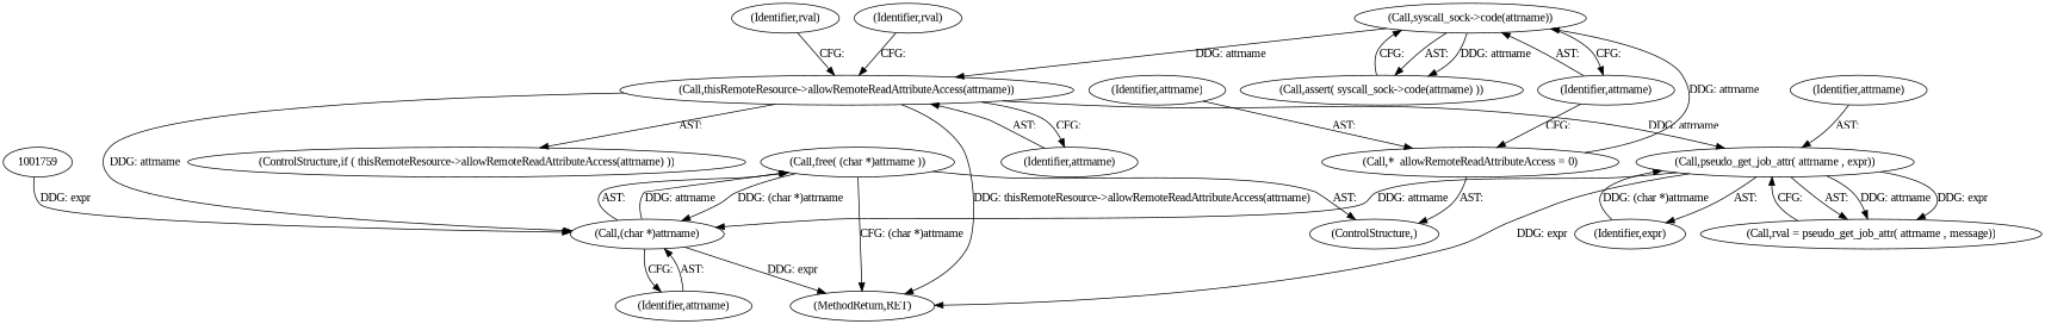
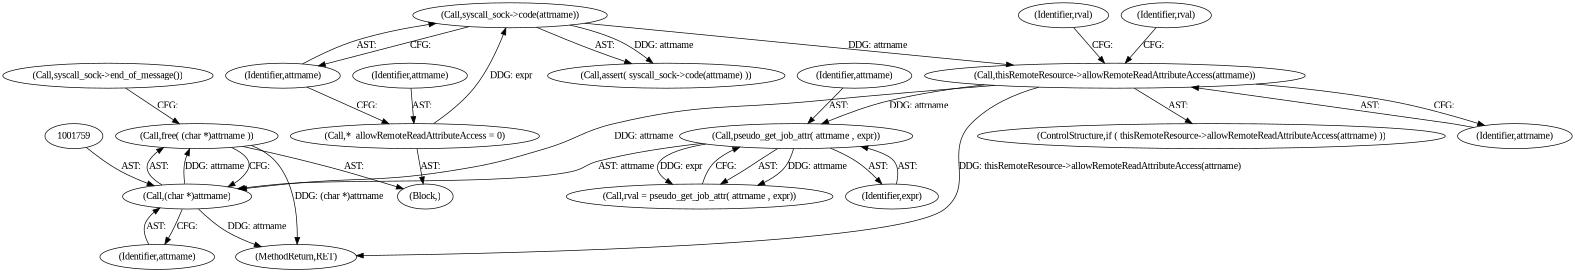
  digraph {
    fontname="Liberation Serif"
    node [fontname="Liberation Serif"]
    edge [fontname="Liberation Serif"]
    n1 [label="(Call,free( (char *)attrname ))"]
    n2 [label="(Call,(char *)attrname)"]
-   n3 [label="(ControlStructure,)"]
+   n3 [label="(Block,)"]
    n4 [label="(MethodReturn,RET)"]
    n5 [label="(Identifier,attrname)"]
    n6 [label="(Call,thisRemoteResource->allowRemoteReadAttributeAccess(attrname))"]
    n7 [label="(Call,pseudo_get_job_attr( attrname , expr))"]
    n8 [label="(Identifier,attrname)"]
    n9 [label="(ControlStructure,if ( thisRemoteResource->allowRemoteReadAttributeAccess(attrname) ))"]
    n10 [label="(Identifier,expr)"]
-   n11 [label="(Call,rval = pseudo_get_job_attr( attrname , message))"]
+   n11 [label="(Call,rval = pseudo_get_job_attr( attrname , expr))"]
    n12 [label="(Call,syscall_sock->code(attrname))"]
    n13 [label="(Call,assert( syscall_sock->code(attrname) ))"]
    n14 [label="(Identifier,attrname)"]
    n15 [label="(Call,*  allowRemoteReadAttributeAccess = 0)"]
    n16 [label="(Identifier,attrname)"]
    n17 [label="(Identifier,attrname)"]
    n18 [label="(Identifier,rval)"]
+   n19 [label="(Call,syscall_sock->end_of_message())"]
    n20 [label="(Identifier,rval)"]
    1001759
-   n1 -> n2 [label="DDG: (char *)attrname"]
+   n1 -> n2 [label="CFG: "]
    n1 -> n3 [label="AST: "]
-   n1 -> n4 [label="CFG: (char *)attrname"]
+   n1 -> n4 [label="DDG: (char *)attrname"]
    n2 -> n1 [label="AST: "]
    n2 -> n1 [label="DDG: attrname"]
-   n2 -> n4 [label="DDG: expr"]
+   n2 -> n4 [label="DDG: attrname"]
    n2 -> n5 [label="CFG: "]
    n5 -> n2 [label="AST: "]
    n6 -> n2 [label="DDG: attrname"]
    n6 -> n4 [label="DDG: thisRemoteResource->allowRemoteReadAttributeAccess(attrname)"]
    n6 -> n7 [label="DDG: attrname"]
    n6 -> n8 [label="CFG: "]
    n6 -> n9 [label="AST: "]
-   n7 -> n2 [label="DDG: attrname"]
-   n7 -> n4 [label="DDG: expr"]
+   n7 -> n2 [label="AST: attrname"]
    n7 -> n10 [label="AST: "]
    n7 -> n11 [label="AST: "]
    n7 -> n11 [label="DDG: attrname"]
    n7 -> n11 [label="DDG: expr"]
    n8 -> n6 [label="AST: "]
-   n10 -> n7 [label="DDG: (char *)attrname"]
+   n10 -> n7 [label="AST: "]
    n11 -> n7 [label="CFG: "]
    n12 -> n6 [label="DDG: attrname"]
    n12 -> n13 [label="AST: "]
    n12 -> n13 [label="DDG: attrname"]
    n12 -> n14 [label="CFG: "]
-   n13 -> n12 [label="CFG: "]
    n14 -> n12 [label="AST: "]
    n14 -> n15 [label="CFG: "]
    n15 -> n3 [label="AST: "]
-   n15 -> n12 [label="DDG: attrname"]
+   n15 -> n12 [label="DDG: expr"]
    n16 -> n7 [label="AST: "]
    n17 -> n15 [label="AST: "]
    n18 -> n6 [label="CFG: "]
+   n19 -> n1 [label="CFG: "]
    n20 -> n6 [label="CFG: "]
-   1001759 -> n2 [label="DDG: expr"]
+   1001759 -> n2 [label="AST: "]
  }
